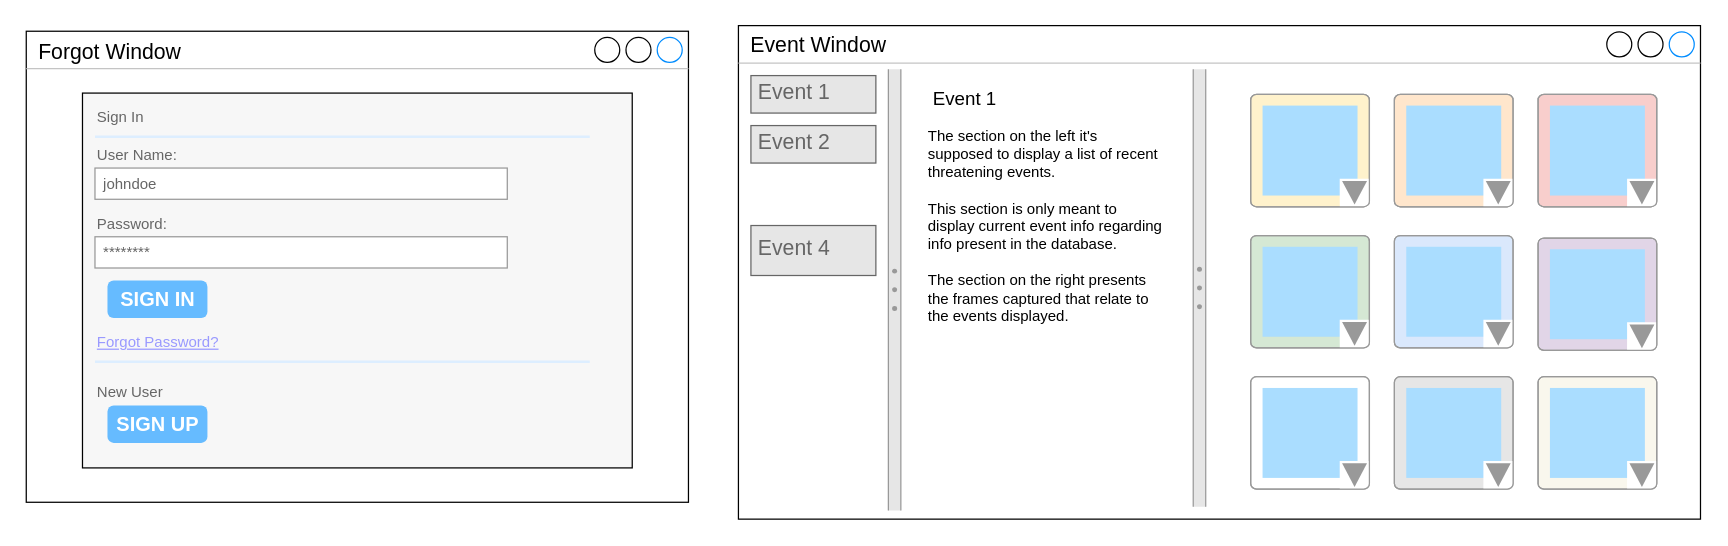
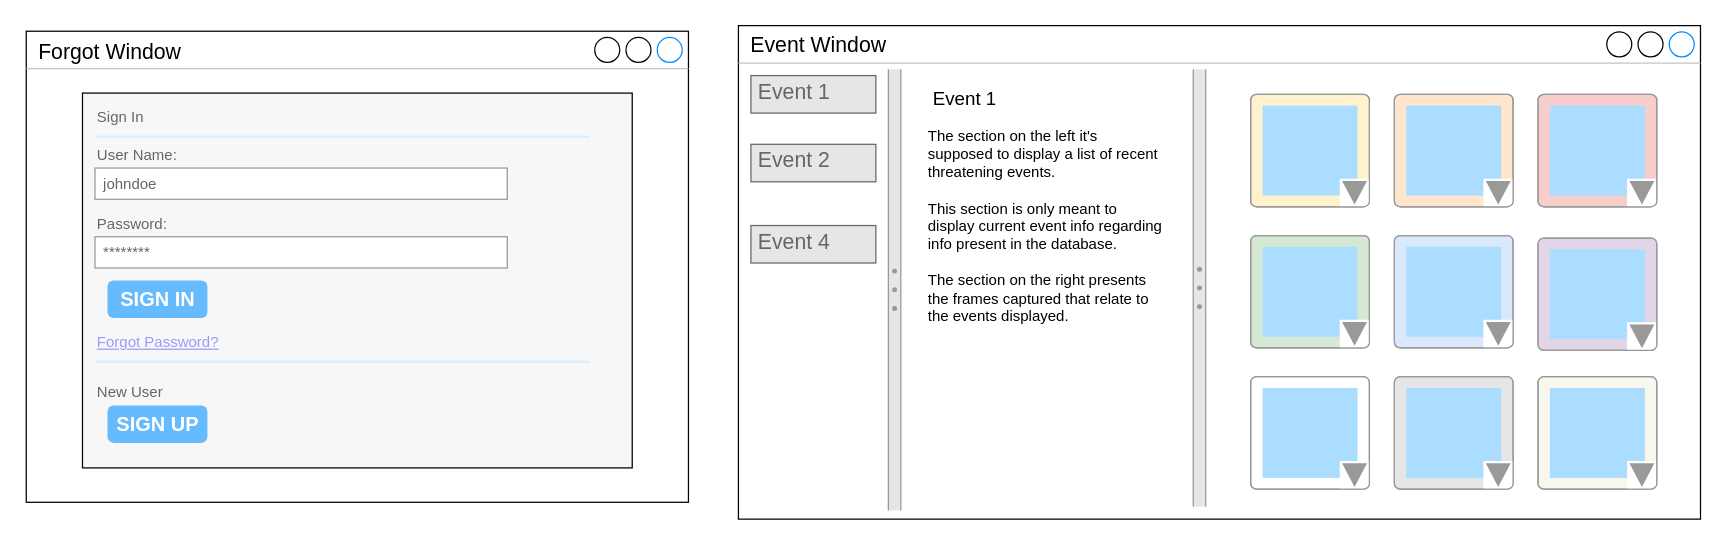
  <mxCell id="0" />
  <mxCell id="1" parent="0" />
  <mxCell id="2" value="Forgot Window" style="strokeWidth=1;shadow=0;dashed=0;align=center;html=1;shape=mxgraph.mockup.containers.window;align=left;verticalAlign=top;spacingLeft=8;strokeColor2=#008cff;strokeColor3=#c4c4c4;mainText=;fontSize=17;labelBackgroundColor=none;" parent="1" vertex="1"><mxGeometry x="20" y="24.5" width="530" height="377" as="geometry" /></mxCell>
  <mxCell id="3" value="" style="strokeWidth=1;shadow=0;dashed=0;align=center;html=1;shape=mxgraph.mockup.forms.rrect;rSize=0;fillColor=#F7F7F7;" parent="1" vertex="1"><mxGeometry x="65" y="74" width="440" height="300" as="geometry" /></mxCell>
  <mxCell id="4" value="Sign In" style="strokeWidth=1;shadow=0;dashed=0;align=center;html=1;shape=mxgraph.mockup.forms.anchor;fontSize=12;fontColor=#666666;align=left;resizeWidth=1;spacingLeft=0;" parent="3" vertex="1"><mxGeometry width="220" height="20" relative="1" as="geometry"><mxPoint x="10" y="10" as="offset" /></mxGeometry></mxCell>
  <mxCell id="5" value="" style="shape=line;strokeColor=#ddeeff;strokeWidth=2;html=1;resizeWidth=1;" parent="3" vertex="1"><mxGeometry width="396" height="10" relative="1" as="geometry"><mxPoint x="10" y="30" as="offset" /></mxGeometry></mxCell>
  <mxCell id="6" value="User Name:" style="strokeWidth=1;shadow=0;dashed=0;align=center;html=1;shape=mxgraph.mockup.forms.anchor;fontSize=12;fontColor=#666666;align=left;resizeWidth=1;spacingLeft=0;" parent="3" vertex="1"><mxGeometry width="220" height="20" relative="1" as="geometry"><mxPoint x="10" y="40" as="offset" /></mxGeometry></mxCell>
  <mxCell id="7" value="johndoe" style="strokeWidth=1;shadow=0;dashed=0;align=center;html=1;shape=mxgraph.mockup.forms.rrect;rSize=0;strokeColor=#999999;fontColor=#666666;align=left;spacingLeft=5;resizeWidth=1;" parent="3" vertex="1"><mxGeometry width="330" height="25" relative="1" as="geometry"><mxPoint x="10" y="60" as="offset" /></mxGeometry></mxCell>
  <mxCell id="8" value="Password:" style="strokeWidth=1;shadow=0;dashed=0;align=center;html=1;shape=mxgraph.mockup.forms.anchor;fontSize=12;fontColor=#666666;align=left;resizeWidth=1;spacingLeft=0;" parent="3" vertex="1"><mxGeometry width="220" height="20" relative="1" as="geometry"><mxPoint x="10" y="95" as="offset" /></mxGeometry></mxCell>
  <mxCell id="9" value="********" style="strokeWidth=1;shadow=0;dashed=0;align=center;html=1;shape=mxgraph.mockup.forms.rrect;rSize=0;strokeColor=#999999;fontColor=#666666;align=left;spacingLeft=5;resizeWidth=1;" parent="3" vertex="1"><mxGeometry width="330" height="25" relative="1" as="geometry"><mxPoint x="10" y="115" as="offset" /></mxGeometry></mxCell>
  <mxCell id="10" value="SIGN IN" style="strokeWidth=1;shadow=0;dashed=0;align=center;html=1;shape=mxgraph.mockup.forms.rrect;rSize=5;strokeColor=none;fontColor=#ffffff;fillColor=#66bbff;fontSize=16;fontStyle=1;" parent="3" vertex="1"><mxGeometry y="1" width="80" height="30" relative="1" as="geometry"><mxPoint x="20" y="-150" as="offset" /></mxGeometry></mxCell>
  <mxCell id="11" value="Forgot Password?" style="strokeWidth=1;shadow=0;dashed=0;align=center;html=1;shape=mxgraph.mockup.forms.anchor;fontSize=12;fontColor=#9999ff;align=left;spacingLeft=0;fontStyle=4;resizeWidth=1;" parent="3" vertex="1"><mxGeometry y="1" width="330" height="20" relative="1" as="geometry"><mxPoint x="10" y="-110" as="offset" /></mxGeometry></mxCell>
  <mxCell id="12" value="" style="shape=line;strokeColor=#ddeeff;strokeWidth=2;html=1;resizeWidth=1;" parent="3" vertex="1"><mxGeometry y="1" width="396" height="10" relative="1" as="geometry"><mxPoint x="10" y="-90" as="offset" /></mxGeometry></mxCell>
  <mxCell id="13" value="New User" style="strokeWidth=1;shadow=0;dashed=0;align=center;html=1;shape=mxgraph.mockup.forms.anchor;fontSize=12;fontColor=#666666;align=left;spacingLeft=0;resizeWidth=1;" parent="3" vertex="1"><mxGeometry y="1" width="330" height="20" relative="1" as="geometry"><mxPoint x="10" y="-70" as="offset" /></mxGeometry></mxCell>
  <mxCell id="14" value="SIGN UP" style="strokeWidth=1;shadow=0;dashed=0;align=center;html=1;shape=mxgraph.mockup.forms.rrect;rSize=5;strokeColor=none;fontColor=#ffffff;fillColor=#66bbff;fontSize=16;fontStyle=1;" parent="3" vertex="1"><mxGeometry y="1" width="80" height="30" relative="1" as="geometry"><mxPoint x="20" y="-50" as="offset" /></mxGeometry></mxCell>
  <mxCell id="15" value="Event Window" style="strokeWidth=1;shadow=0;dashed=0;align=center;html=1;shape=mxgraph.mockup.containers.window;align=left;verticalAlign=top;spacingLeft=8;strokeColor2=#008cff;strokeColor3=#c4c4c4;mainText=;fontSize=17;labelBackgroundColor=none;" parent="1" vertex="1"><mxGeometry x="590" y="20" width="770" height="395" as="geometry" /></mxCell>
  <mxCell id="16" value="" style="verticalLabelPosition=bottom;shadow=0;dashed=0;align=center;html=1;verticalAlign=top;strokeWidth=1;shape=mxgraph.mockup.forms.splitter;strokeColor=#999999;direction=north;fillColor=#E6E6E6;" parent="1" vertex="1"><mxGeometry x="710" y="55" width="10" height="353" as="geometry" /></mxCell>
  <mxCell id="17" value="" style="verticalLabelPosition=bottom;shadow=0;dashed=0;align=center;html=1;verticalAlign=top;strokeWidth=1;shape=mxgraph.mockup.forms.splitter;strokeColor=#999999;direction=north;fillColor=#E6E6E6;" parent="1" vertex="1"><mxGeometry x="954" y="55" width="10" height="350" as="geometry" /></mxCell>
  <mxCell id="18" value="" style="verticalLabelPosition=bottom;shadow=0;dashed=0;align=center;html=1;verticalAlign=top;strokeWidth=1;shape=mxgraph.mockup.forms.colorPicker;chosenColor=#aaddff;fillColor=#fff2cc;strokeColor=#d6b656;" parent="1" vertex="1"><mxGeometry x="1000" y="75" width="95" height="90" as="geometry" /></mxCell>
  <mxCell id="19" value="Event 1" style="strokeWidth=1;shadow=0;dashed=0;align=center;html=1;shape=mxgraph.mockup.text.textBox;fontColor=#666666;align=left;fontSize=17;spacingLeft=4;spacingTop=-3;strokeColor=#666666;mainText=;fillColor=#E6E6E6;" parent="1" vertex="1"><mxGeometry x="600" y="60" width="100" height="30" as="geometry" /></mxCell>
- <mxCell id="20" value="Event 2" style="strokeWidth=1;shadow=0;dashed=0;align=center;html=1;shape=mxgraph.mockup.text.textBox;fontColor=#666666;align=left;fontSize=17;spacingLeft=4;spacingTop=-3;strokeColor=#666666;mainText=;fillColor=#E6E6E6;" parent="1" vertex="1"><mxGeometry x="600" y="100" width="100" height="30" as="geometry" /></mxCell>
- <mxCell id="21" value="Event 4" style="strokeWidth=1;shadow=0;dashed=0;align=center;html=1;shape=mxgraph.mockup.text.textBox;fontColor=#666666;align=left;fontSize=17;spacingLeft=4;spacingTop=-3;strokeColor=#666666;mainText=;fillColor=#E6E6E6;" parent="1" vertex="1"><mxGeometry x="600" y="180" width="100" height="40" as="geometry" /></mxCell>
+ <mxCell id="20" value="Event 2" style="strokeWidth=1;shadow=0;dashed=0;align=center;html=1;shape=mxgraph.mockup.text.textBox;fontColor=#666666;align=left;fontSize=17;spacingLeft=4;spacingTop=-3;strokeColor=#666666;mainText=;fillColor=#E6E6E6;" parent="1" vertex="1"><mxGeometry x="600" y="115" width="100" height="30" as="geometry" /></mxCell>
+ <mxCell id="21" value="Event 4" style="strokeWidth=1;shadow=0;dashed=0;align=center;html=1;shape=mxgraph.mockup.text.textBox;fontColor=#666666;align=left;fontSize=17;spacingLeft=4;spacingTop=-3;strokeColor=#666666;mainText=;fillColor=#E6E6E6;" parent="1" vertex="1"><mxGeometry x="600" y="180" width="100" height="30" as="geometry" /></mxCell>
  <mxCell id="22" value="&lt;div&gt;The section on the left it's supposed to display a list of recent threatening events.&lt;/div&gt;&lt;div&gt;&lt;br&gt;&lt;/div&gt;&lt;div&gt;This section is only meant to display current event info regarding info present in the database.&lt;/div&gt;&lt;div&gt;&lt;br&gt;&lt;/div&gt;&lt;div&gt;The section on the right presents the frames captured that relate to the events displayed.&lt;/div&gt;" style="text;spacingTop=-5;whiteSpace=wrap;html=1;align=left;fontSize=12;fontFamily=Helvetica;fillColor=none;strokeColor=none;" parent="1" vertex="1"><mxGeometry x="740" y="100" width="190" height="220" as="geometry" /></mxCell>
  <mxCell id="23" value="&lt;font style=&quot;font-size: 15px&quot;&gt;Event 1&lt;/font&gt;" style="strokeWidth=1;shadow=0;dashed=0;align=center;html=1;shape=mxgraph.mockup.text.textBox;align=left;fontSize=17;spacingLeft=4;spacingTop=-3;strokeColor=none;mainText=;fillColor=none;" parent="1" vertex="1"><mxGeometry x="740" y="65" width="70" height="30" as="geometry" /></mxCell>
  <mxCell id="24" value="" style="verticalLabelPosition=bottom;shadow=0;dashed=0;align=center;html=1;verticalAlign=top;strokeWidth=1;shape=mxgraph.mockup.forms.colorPicker;chosenColor=#aaddff;fillColor=#ffe6cc;strokeColor=#d79b00;" parent="1" vertex="1"><mxGeometry x="1115" y="75" width="95" height="90" as="geometry" /></mxCell>
  <mxCell id="25" value="" style="verticalLabelPosition=bottom;shadow=0;dashed=0;align=center;html=1;verticalAlign=top;strokeWidth=1;shape=mxgraph.mockup.forms.colorPicker;chosenColor=#aaddff;fillColor=#f8cecc;strokeColor=#b85450;" parent="1" vertex="1"><mxGeometry x="1230" y="75" width="95" height="90" as="geometry" /></mxCell>
  <mxCell id="26" value="" style="verticalLabelPosition=bottom;shadow=0;dashed=0;align=center;html=1;verticalAlign=top;strokeWidth=1;shape=mxgraph.mockup.forms.colorPicker;chosenColor=#aaddff;fillColor=#d5e8d4;strokeColor=#82b366;" parent="1" vertex="1"><mxGeometry x="1000" y="188" width="95" height="90" as="geometry" /></mxCell>
  <mxCell id="27" value="" style="verticalLabelPosition=bottom;shadow=0;dashed=0;align=center;html=1;verticalAlign=top;strokeWidth=1;shape=mxgraph.mockup.forms.colorPicker;chosenColor=#aaddff;fillColor=#dae8fc;strokeColor=#6c8ebf;" parent="1" vertex="1"><mxGeometry x="1115" y="188" width="95" height="90" as="geometry" /></mxCell>
  <mxCell id="28" value="" style="verticalLabelPosition=bottom;shadow=0;dashed=0;align=center;html=1;verticalAlign=top;strokeWidth=1;shape=mxgraph.mockup.forms.colorPicker;chosenColor=#aaddff;fillColor=#e1d5e7;strokeColor=#9673a6;" parent="1" vertex="1"><mxGeometry x="1230" y="190" width="95" height="90" as="geometry" /></mxCell>
  <mxCell id="29" value="" style="verticalLabelPosition=bottom;shadow=0;dashed=0;align=center;html=1;verticalAlign=top;strokeWidth=1;shape=mxgraph.mockup.forms.colorPicker;chosenColor=#aaddff;" parent="1" vertex="1"><mxGeometry x="1000" y="301" width="95" height="90" as="geometry" /></mxCell>
  <mxCell id="30" value="" style="verticalLabelPosition=bottom;shadow=0;dashed=0;align=center;html=1;verticalAlign=top;strokeWidth=1;shape=mxgraph.mockup.forms.colorPicker;chosenColor=#aaddff;fillColor=#E6E6E6;" parent="1" vertex="1"><mxGeometry x="1115" y="301" width="95" height="90" as="geometry" /></mxCell>
  <mxCell id="31" value="" style="verticalLabelPosition=bottom;shadow=0;dashed=0;align=center;html=1;verticalAlign=top;strokeWidth=1;shape=mxgraph.mockup.forms.colorPicker;chosenColor=#aaddff;fillColor=#f9f7ed;strokeColor=#36393d;" parent="1" vertex="1"><mxGeometry x="1230" y="301" width="95" height="90" as="geometry" /></mxCell>
